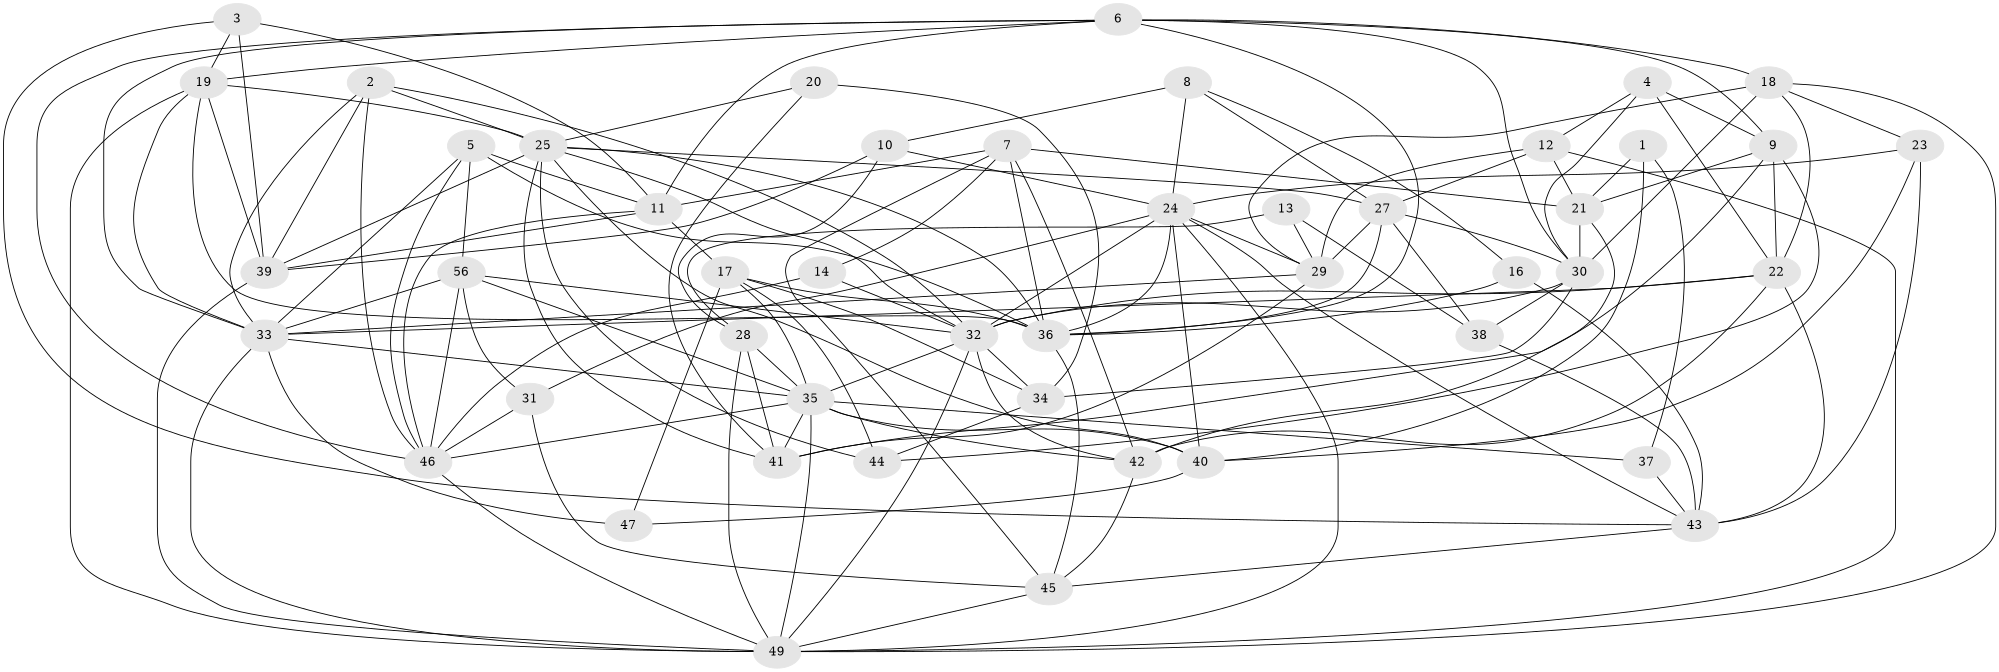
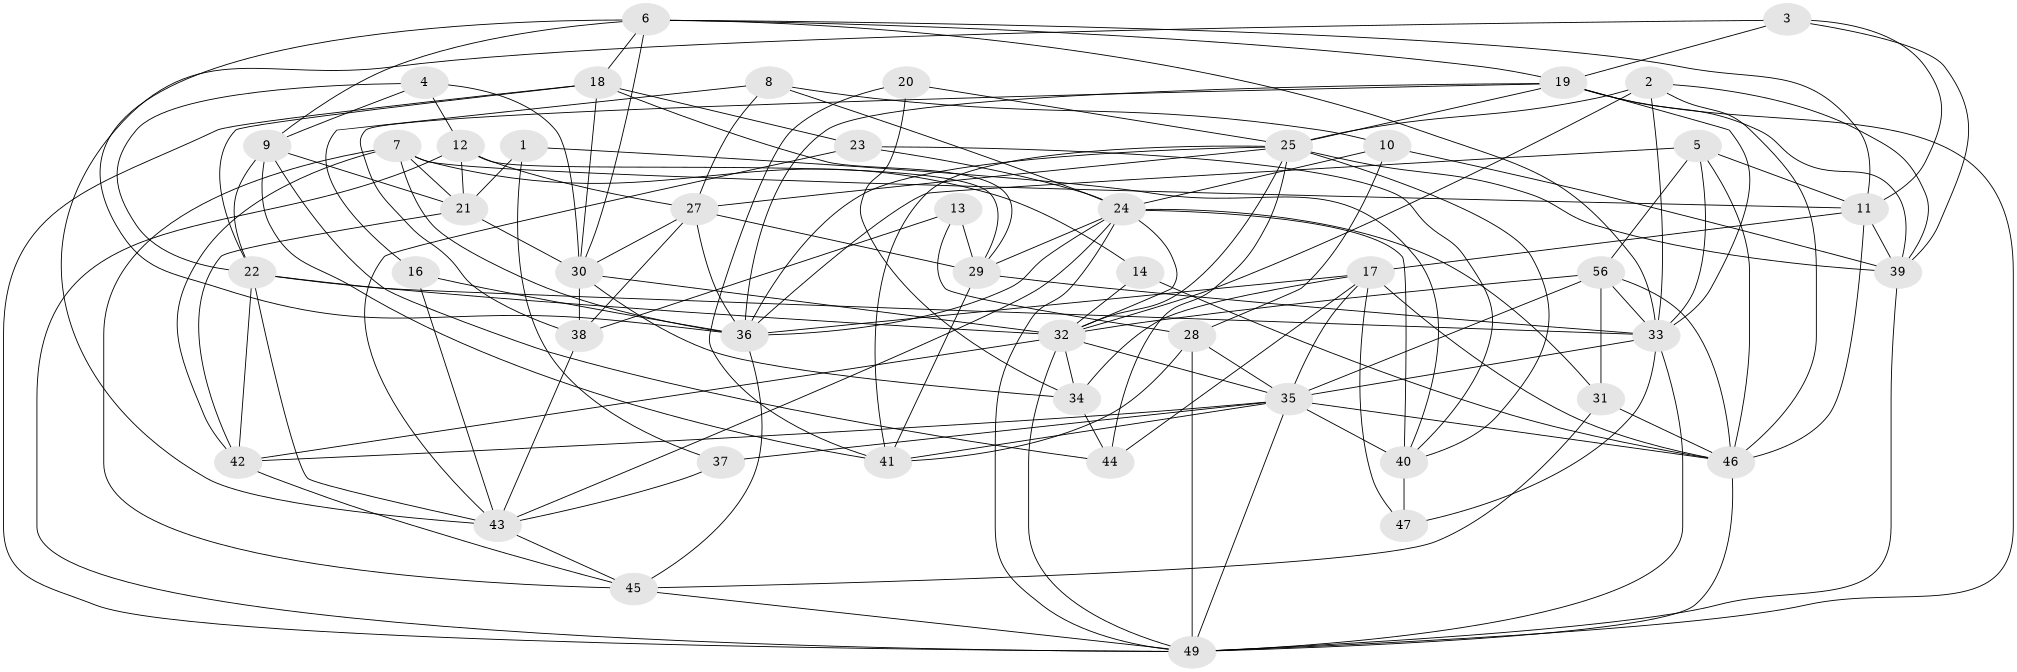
  graph {
    node [color=gray90 style=filled]
    edge [weight=1.0]
    1
    21
    37
    40
    30
    42
    43
    47
    2
    25
    32
    33
    39
    46
    36
    27
    41
    44
    49
    34
    35
    3
    11
    19
    17
    38
    45
    4
    9
    12
    22
    29
    5
    n34 [label=56]
    31
    6
    18
    23
    7
    14
    8
    10
    16
    24
    28
    13
    20
    1 -- 21
    1 -- 37
    1 -- 40
    21 -- 30
    21 -- 42
    37 -- 43
    40 -- 47
    30 -- 32
    30 -- 34 [weight=2.0]
    30 -- 38
    42 -- 45
    43 -- 45
    2 -- 25 [weight=2.0]
    2 -- 32
    2 -- 33
    2 -- 39
    2 -- 46 [weight=2.0]
    25 -- 40
    25 -- 32
    25 -- 39
    25 -- 36
    25 -- 27
    25 -- 41
    25 -- 44
    32 -- 42
    32 -- 49
    32 -- 34
    32 -- 35 [weight=2.0]
    33 -- 47
    33 -- 49
    33 -- 35 [weight=2.0]
    39 -- 49
    46 -- 49
    36 -- 45
    27 -- 30
    27 -- 36
    27 -- 38
    27 -- 29
    34 -- 44
    35 -- 37
    35 -- 40 [weight=2.0]
    35 -- 42
    35 -- 46 [weight=2.0]
    35 -- 41
    35 -- 49
    3 -- 43
    3 -- 39
    3 -- 11
    3 -- 19
    11 -- 39
    11 -- 46 [weight=2.0]
    11 -- 17
    19 -- 25
    19 -- 33
    19 -- 39
    19 -- 36
    19 -- 49
+   19 -- 38
    17 -- 47
    17 -- 36
    17 -- 44
    17 -- 34
    17 -- 35
    38 -- 43 [weight=2.0]
    45 -- 49
    4 -- 30
    4 -- 9
    4 -- 12
    4 -- 22
    9 -- 21
    9 -- 41
    9 -- 44
    9 -- 22
    12 -- 21
    12 -- 27
    12 -- 49
    12 -- 29
    22 -- 42 [weight=2.0]
    22 -- 43
    22 -- 32
    22 -- 33
    29 -- 33
    29 -- 41
    5 -- 33
    5 -- 46
    5 -- 36
    5 -- 11
    5 -- n34
    n34 -- 32
    n34 -- 33
    n34 -- 46 [weight=2.0]
    n34 -- 35
    n34 -- 31
    31 -- 46
    31 -- 45
    6 -- 30
    6 -- 33
-   6 -- 46
+   17 -- 46
    6 -- 36
    6 -- 11
    6 -- 19
    6 -- 9
    6 -- 18
    18 -- 30
    18 -- 49
    18 -- 22
    18 -- 29
    18 -- 23
    23 -- 40
    23 -- 43
    23 -- 24
    7 -- 21
    7 -- 42
    7 -- 36
    7 -- 11
    7 -- 45
    7 -- 14
    14 -- 32 [weight=2.0]
    14 -- 46
    8 -- 27
    8 -- 10
    8 -- 16
    8 -- 24
    10 -- 39
    10 -- 24
    10 -- 28
    16 -- 43
    16 -- 36
    24 -- 40
    24 -- 43
    24 -- 32 [weight=2.0]
    24 -- 36
    24 -- 49
    24 -- 29
    24 -- 31
    28 -- 41
    28 -- 49 [weight=2.0]
    28 -- 35
    13 -- 38
    13 -- 29
    13 -- 28
    20 -- 25
    20 -- 41
    20 -- 34
  }
